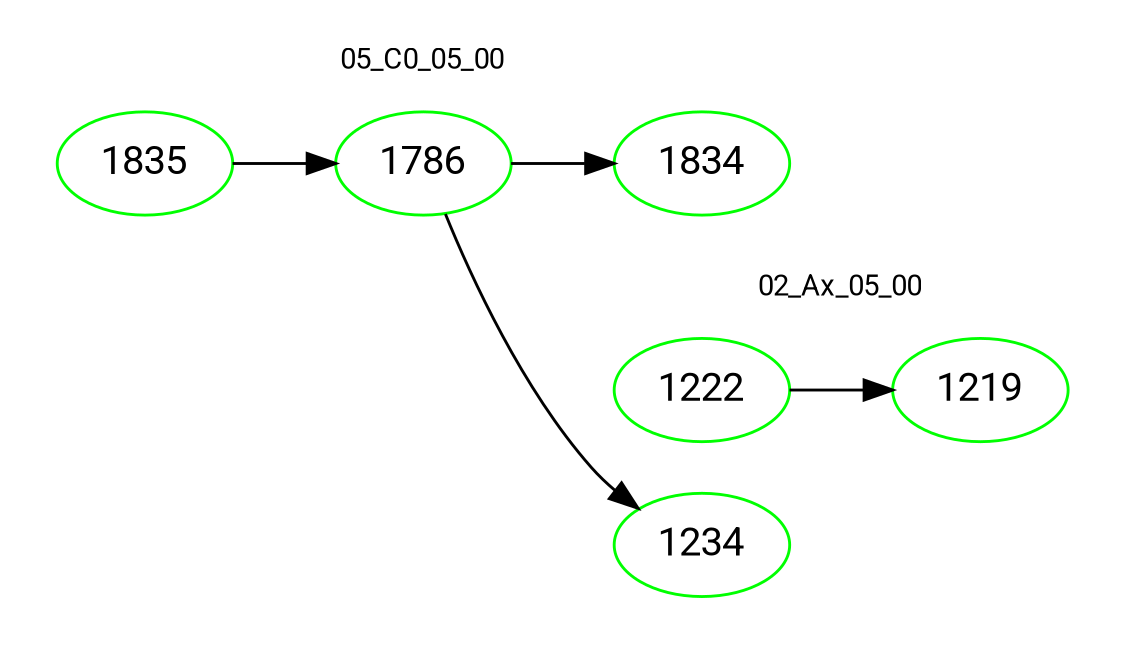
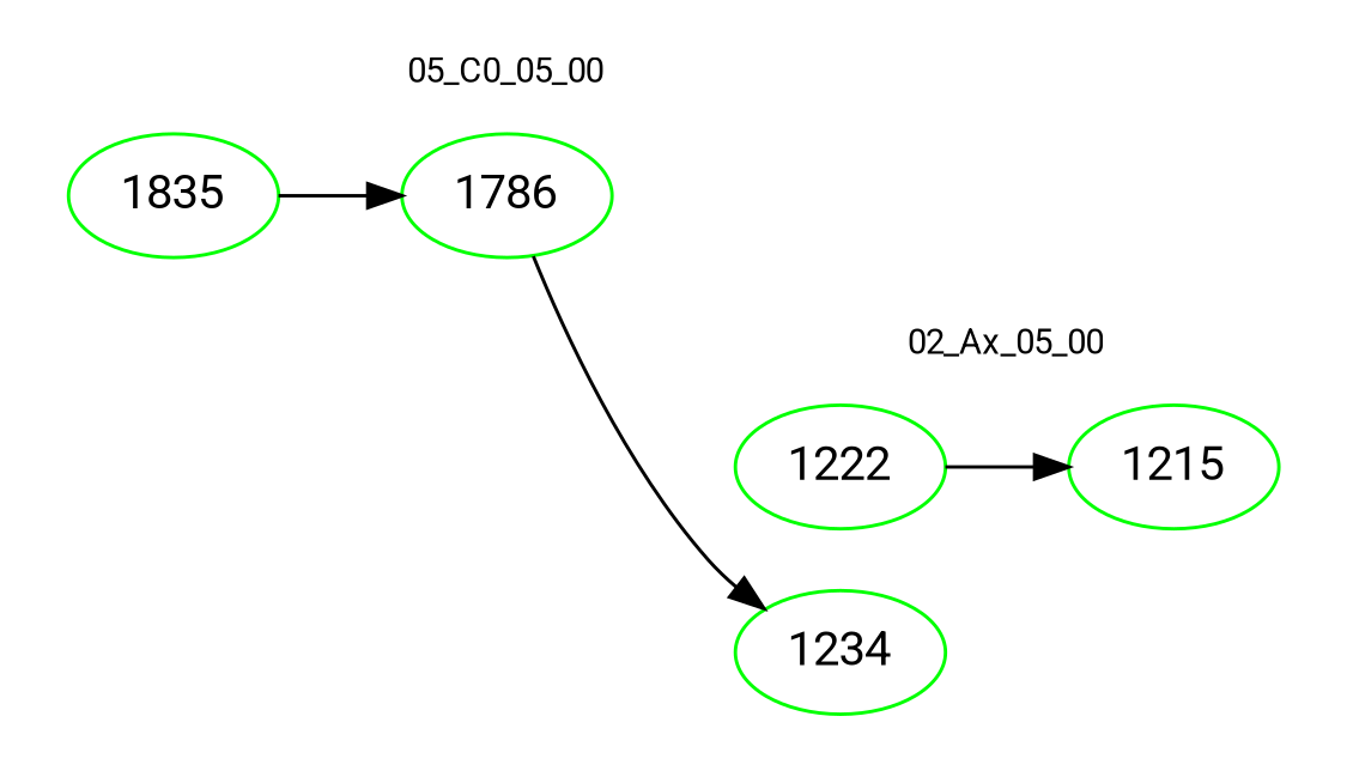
  digraph {
    fontname=Roboto
    rankdir=LR
    node [color=green fontname=Roboto]
    edge [color=black fontname=Roboto]
    n1 [label=1222]
-   n2 [label=1219]
+   n2 [label=1215]
    n3 [label=1234]
    n4 [label=1835]
    n5 [label=1786]
-   n6 [label=1834]
    subgraph cluster_1 {
      color=white
      fontsize=10
      label="02_Ax_05_00"
      n1
      n2
      n3
    }
    subgraph cluster_2 {
      color=white
      fontsize=10
      label="05_C0_05_00"
      n4
      n5
-     n6
    }
    n1 -> n2
    n4 -> n5
    n5 -> n3
-   n5 -> n6
  }
